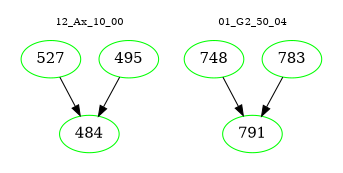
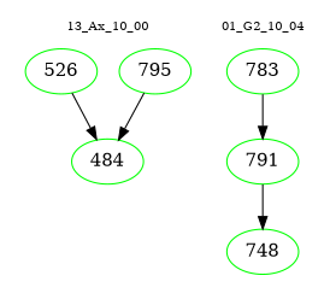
  digraph {
    node [color=green]
    edge [color=black]
-   n1 [label=495]
+   n1 [label=795]
    n2 [label=484]
-   n3 [label=527]
+   n3 [label=526]
    n4 [label=783]
    n5 [label=748]
    n6 [label=791]
    subgraph cluster_1 {
      color=white
      fontsize=10
-     label="12_Ax_10_00"
+     label="13_Ax_10_00"
      n1
      n2
      n3
    }
    subgraph cluster_2 {
      color=white
      fontsize=10
-     label="01_G2_50_04"
+     label="01_G2_10_04"
      n4
      n5
      n6
    }
    n1 -> n2
    n3 -> n2
    n4 -> n6
-   n5 -> n6
+   n6 -> n5
  }
